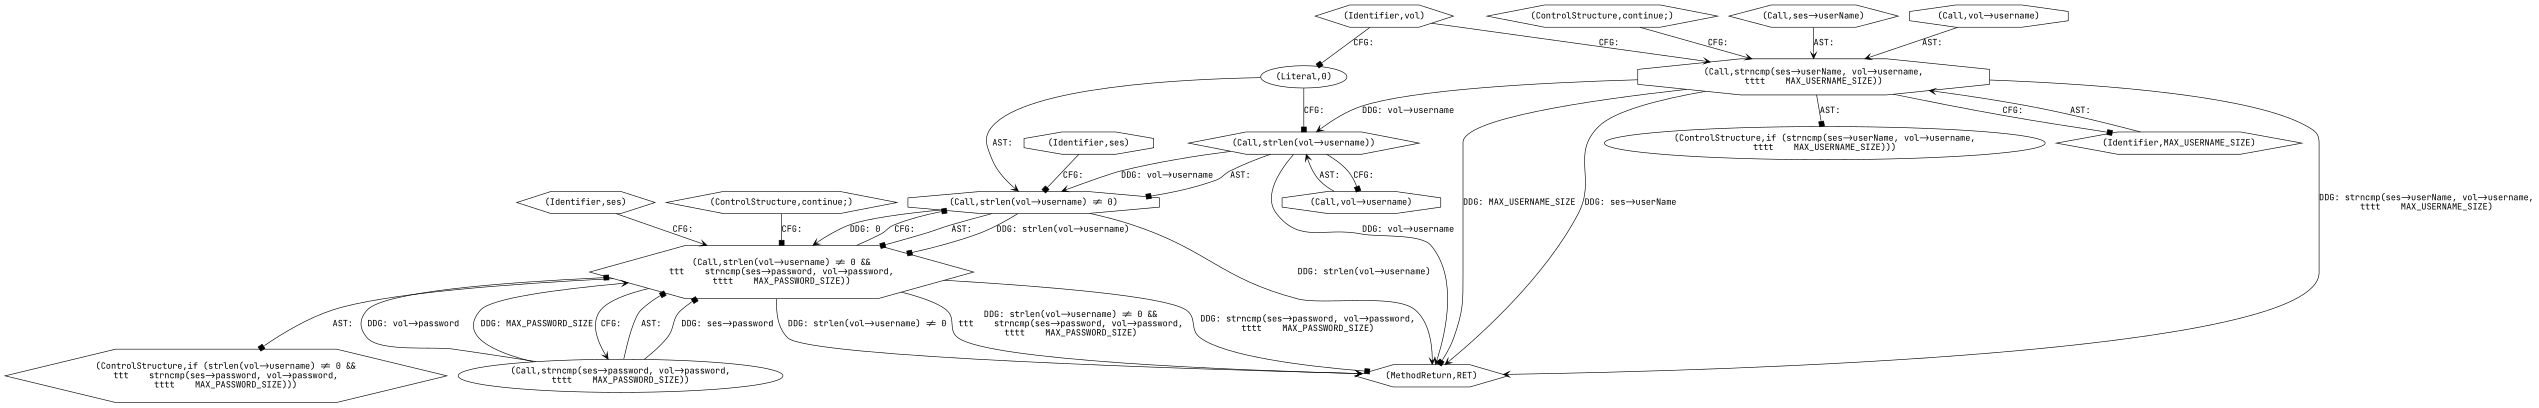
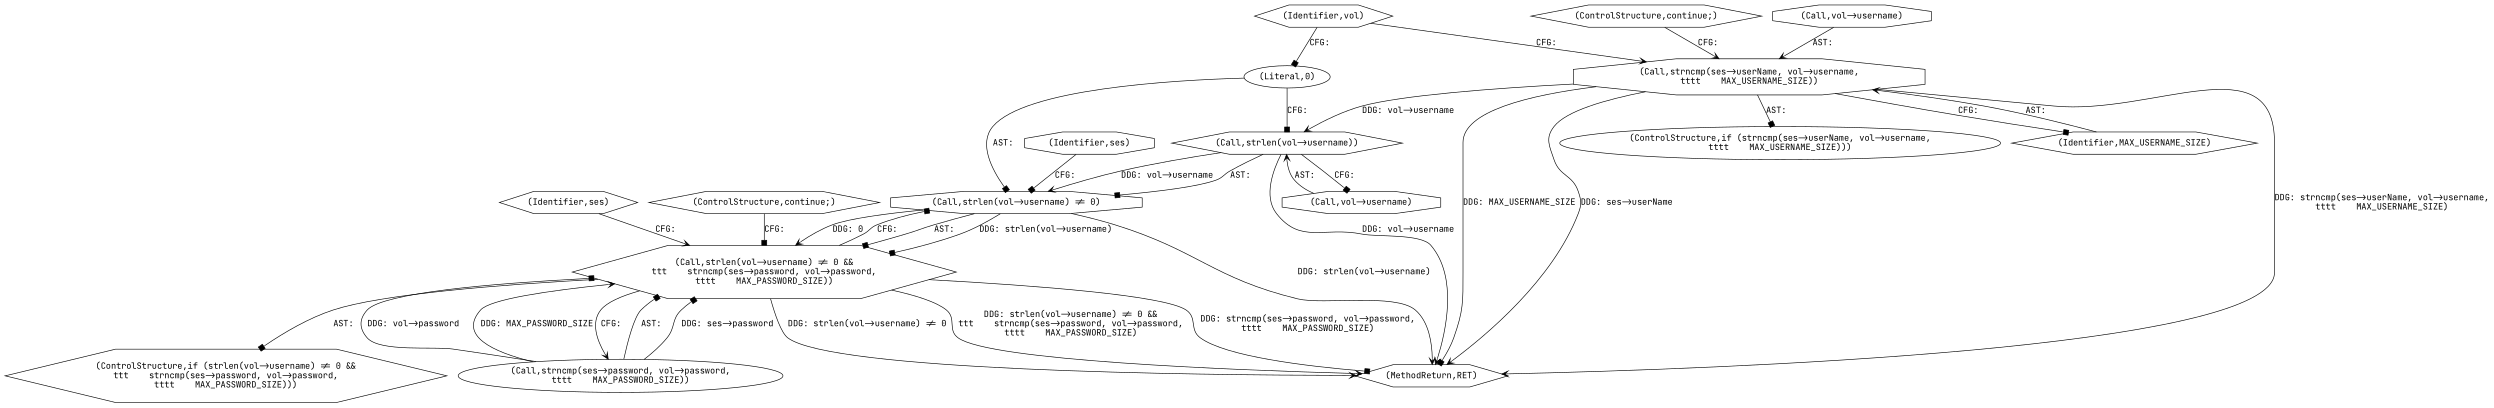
  digraph {
    fontname="JetBrains Mono"
    node [fontname="JetBrains Mono" shape=hexagon]
    edge [arrowhead=box fontname="JetBrains Mono"]
    n1 [label="(Call,strlen(vol->username) != 0)" shape=octagon]
    n2 [label="(Call,strlen(vol->username) != 0 &&\n\t\t\t    strncmp(ses->password, vol->password,\n\t\t\t\t    MAX_PASSWORD_SIZE))"]
    n3 [label="(MethodReturn,RET)"]
    n4 [label="(ControlStructure,if (strlen(vol->username) != 0 &&\n\t\t\t    strncmp(ses->password, vol->password,\n\t\t\t\t    MAX_PASSWORD_SIZE)))"]
    n5 [label="(Call,strncmp(ses->password, vol->password,\n\t\t\t\t    MAX_PASSWORD_SIZE))" shape=ellipse]
    n6 [label="(Literal,0)" shape=ellipse]
    n7 [label="(Call,strlen(vol->username))"]
    n8 [label="(Call,vol->username)" shape=octagon]
    n9 [label="(Call,strncmp(ses->userName, vol->username,\n\t\t\t\t    MAX_USERNAME_SIZE))" shape=octagon]
    n10 [label="(ControlStructure,if (strncmp(ses->userName, vol->username,\n\t\t\t\t    MAX_USERNAME_SIZE)))" shape=ellipse]
    n11 [label="(Identifier,MAX_USERNAME_SIZE)"]
    n12 [label="(Identifier,ses)" shape=octagon]
    n13 [label="(ControlStructure,continue;)"]
    n14 [label="(Identifier,ses)"]
-   n15 [label="(Call,ses->userName)"]
    n16 [label="(Identifier,vol)"]
    n17 [label="(Call,vol->username)" shape=octagon]
    n18 [label="(ControlStructure,continue;)"]
    n1 -> n2 [label="AST: "]
    n1 -> n2 [label="DDG: strlen(vol->username)"]
    n1 -> n2 [arrowhead=vee label="DDG: 0"]
    n1 -> n3 [arrowhead=vee label="DDG: strlen(vol->username)"]
    n2 -> n1 [label="CFG: "]
    n2 -> n3 [label="DDG: strncmp(ses->password, vol->password,\n\t\t\t\t    MAX_PASSWORD_SIZE)"]
    n2 -> n3 [arrowhead=vee label="DDG: strlen(vol->username) != 0"]
    n2 -> n3 [arrowhead=vee label="DDG: strlen(vol->username) != 0 &&\n\t\t\t    strncmp(ses->password, vol->password,\n\t\t\t\t    MAX_PASSWORD_SIZE)"]
    n2 -> n4 [label="AST: "]
    n2 -> n5 [arrowhead=vee label="CFG: "]
    n5 -> n2 [label="AST: "]
    n5 -> n2 [label="DDG: ses->password"]
    n5 -> n2 [label="DDG: vol->password"]
    n5 -> n2 [arrowhead=vee label="DDG: MAX_PASSWORD_SIZE"]
-   n6 -> n1 [arrowhead=vee label="AST: "]
+   n6 -> n1 [label="AST: "]
    n6 -> n7 [label="CFG: "]
    n7 -> n1 [label="AST: "]
    n7 -> n1 [arrowhead=vee label="DDG: vol->username"]
    n7 -> n3 [arrowhead=vee label="DDG: vol->username"]
    n7 -> n8 [label="CFG: "]
    n8 -> n7 [arrowhead=vee label="AST: "]
    n9 -> n3 [label="DDG: MAX_USERNAME_SIZE"]
    n9 -> n3 [arrowhead=vee label="DDG: ses->userName"]
    n9 -> n3 [arrowhead=vee label="DDG: strncmp(ses->userName, vol->username,\n\t\t\t\t    MAX_USERNAME_SIZE)"]
    n9 -> n7 [arrowhead=vee label="DDG: vol->username"]
    n9 -> n10 [label="AST: "]
    n9 -> n11 [label="CFG: "]
    n11 -> n9 [arrowhead=vee label="AST: "]
    n12 -> n1 [label="CFG: "]
    n13 -> n9 [arrowhead=vee label="CFG: "]
    n14 -> n2 [arrowhead=vee label="CFG: "]
-   n15 -> n9 [arrowhead=vee label="AST: "]
    n16 -> n6 [label="CFG: "]
    n16 -> n9 [arrowhead=vee label="CFG: "]
    n17 -> n9 [arrowhead=vee label="AST: "]
    n18 -> n2 [label="CFG: "]
  }
